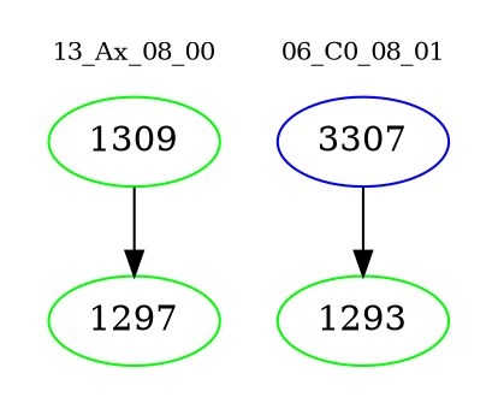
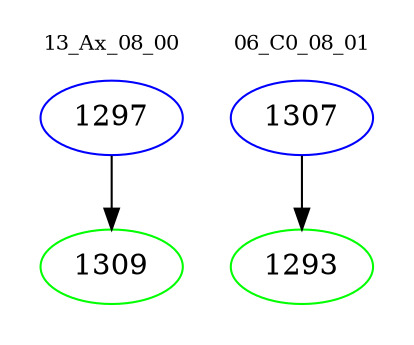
  digraph {
    node [color=blue]
    edge [color=black]
-   n1 [color=green label=1297]
+   n1 [label=1297]
    n2 [color=green label=1309]
-   n3 [label=3307]
+   n3 [label=1307]
    n4 [color=green label=1293]
    subgraph cluster_1 {
      color=white
      fontsize=10
      label="13_Ax_08_00"
      n1
      n2
    }
    subgraph cluster_2 {
      color=white
      fontsize=10
      label="06_C0_08_01"
      n3
      n4
    }
-   n2 -> n1
+   n1 -> n2
    n3 -> n4
  }
